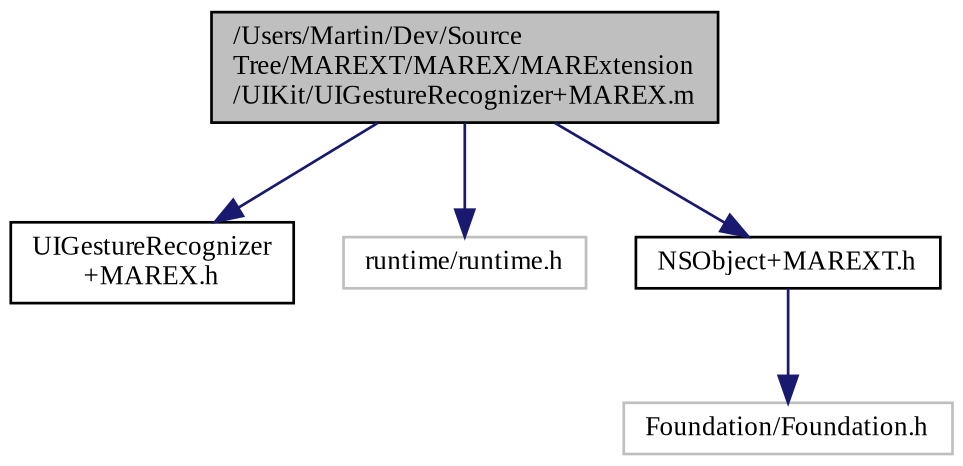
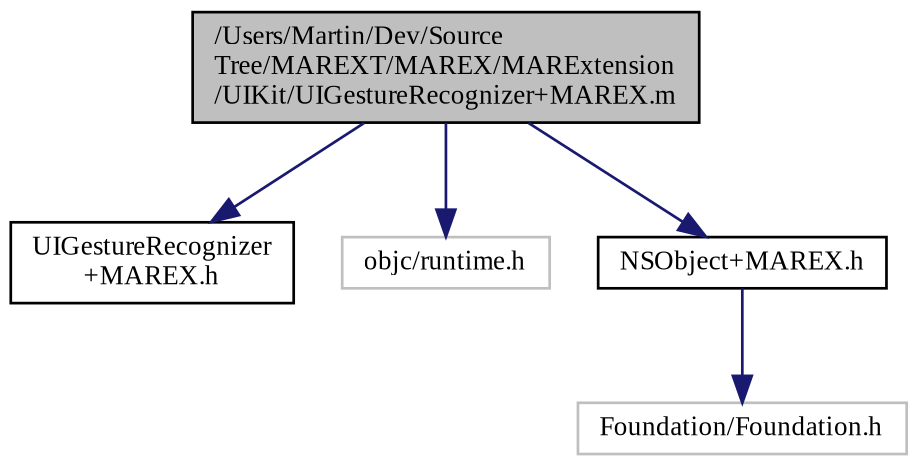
  digraph {
    fontname="Liberation Serif"
    node [color=black fillcolor=white fontname="Liberation Serif" fontsize=10 shape=record style=filled]
    edge [color=midnightblue fontname="Liberation Serif" fontsize=10 labelfontname=Helvetica labelfontsize=10 style=solid]
    n1 [fillcolor=grey75 fontcolor=black height=0.2 label="/Users/Martin/Dev/Source\lTree/MAREXT/MAREX/MARExtension\l/UIKit/UIGestureRecognizer+MAREX.m" width=0.4]
    n2 [height=0.2 label="UIGestureRecognizer\l+MAREX.h" width=0.4]
-   n3 [color=grey75 height=0.2 label="runtime/runtime.h" width=0.4]
-   n4 [height=0.2 label="NSObject+MAREXT.h" width=0.4]
+   n3 [color=grey75 height=0.2 label="objc/runtime.h" width=0.4]
+   n4 [height=0.2 label="NSObject+MAREX.h" width=0.4]
    n5 [color=grey75 height=0.2 label="Foundation/Foundation.h" width=0.4]
    n1 -> n2
    n1 -> n3
    n1 -> n4
    n4 -> n5
  }
